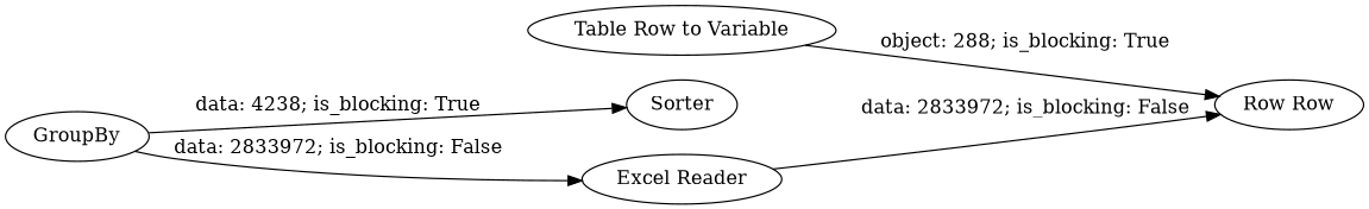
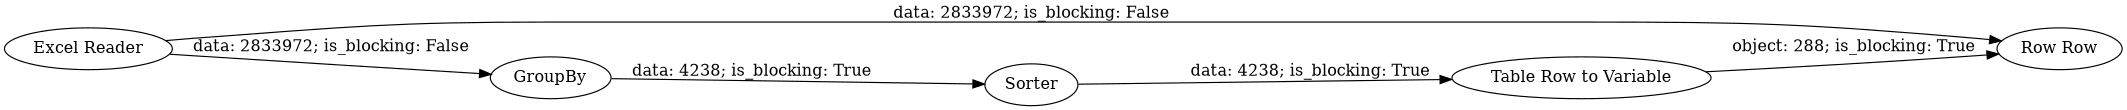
  digraph {
    rankdir=LR
    n1 [label="Table Row to Variable"]
    n2 [label="Row Row"]
    n3 [label=GroupBy]
    n4 [label=Sorter]
    n5 [label="Excel Reader"]
    n1 -> n2 [label="object: 288; is_blocking: True"]
    n3 -> n4 [label="data: 4238; is_blocking: True"]
+   n4 -> n1 [label="data: 4238; is_blocking: True"]
    n5 -> n2 [label="data: 2833972; is_blocking: False"]
-   n3 -> n5 [label="data: 2833972; is_blocking: False"]
+   n5 -> n3 [label="data: 2833972; is_blocking: False"]
  }
